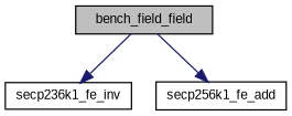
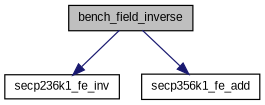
  digraph {
    fontname="Liberation Sans"
    rankdir=TB
    node [color=black fillcolor=white fontname="Liberation Sans" fontsize=10 shape=record style=filled]
    edge [color=midnightblue fontname="Liberation Sans" fontsize=10 labelfontname=Helvetica labelfontsize=10 style=solid]
-   n1 [fillcolor=grey75 fontcolor=black height=0.2 label=bench_field_field width=0.4]
+   n1 [fillcolor=grey75 fontcolor=black height=0.2 label=bench_field_inverse width=0.4]
    n2 [height=0.2 label=secp236k1_fe_inv width=0.4]
-   n3 [height=0.2 label=secp256k1_fe_add width=0.4]
+   n3 [height=0.2 label=secp356k1_fe_add width=0.4]
    n1 -> n2
    n1 -> n3
  }
